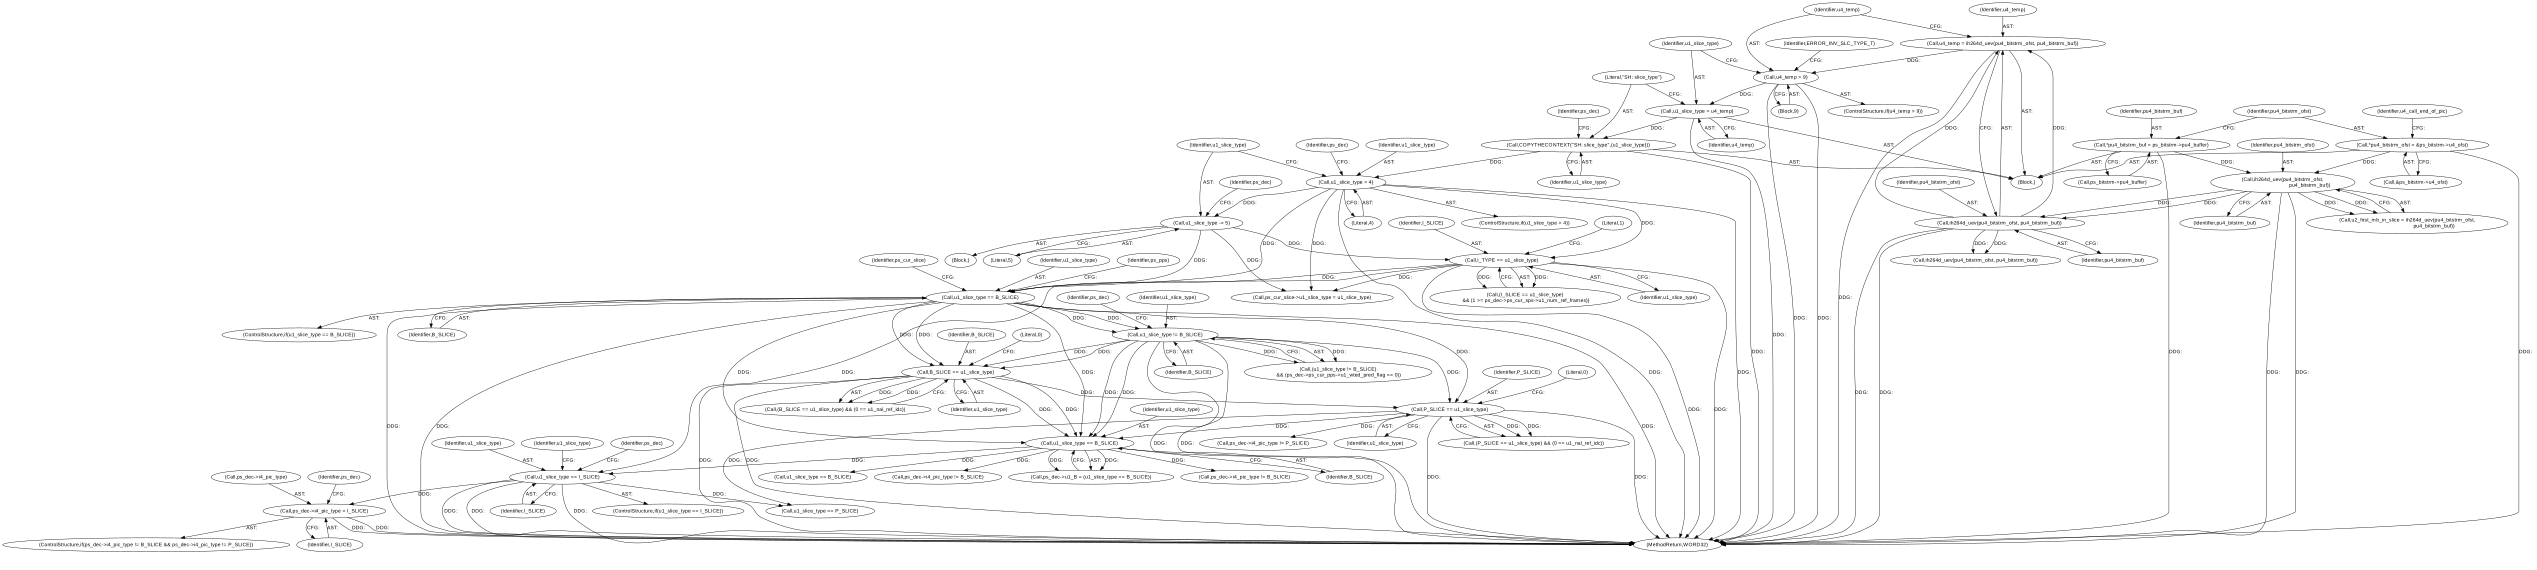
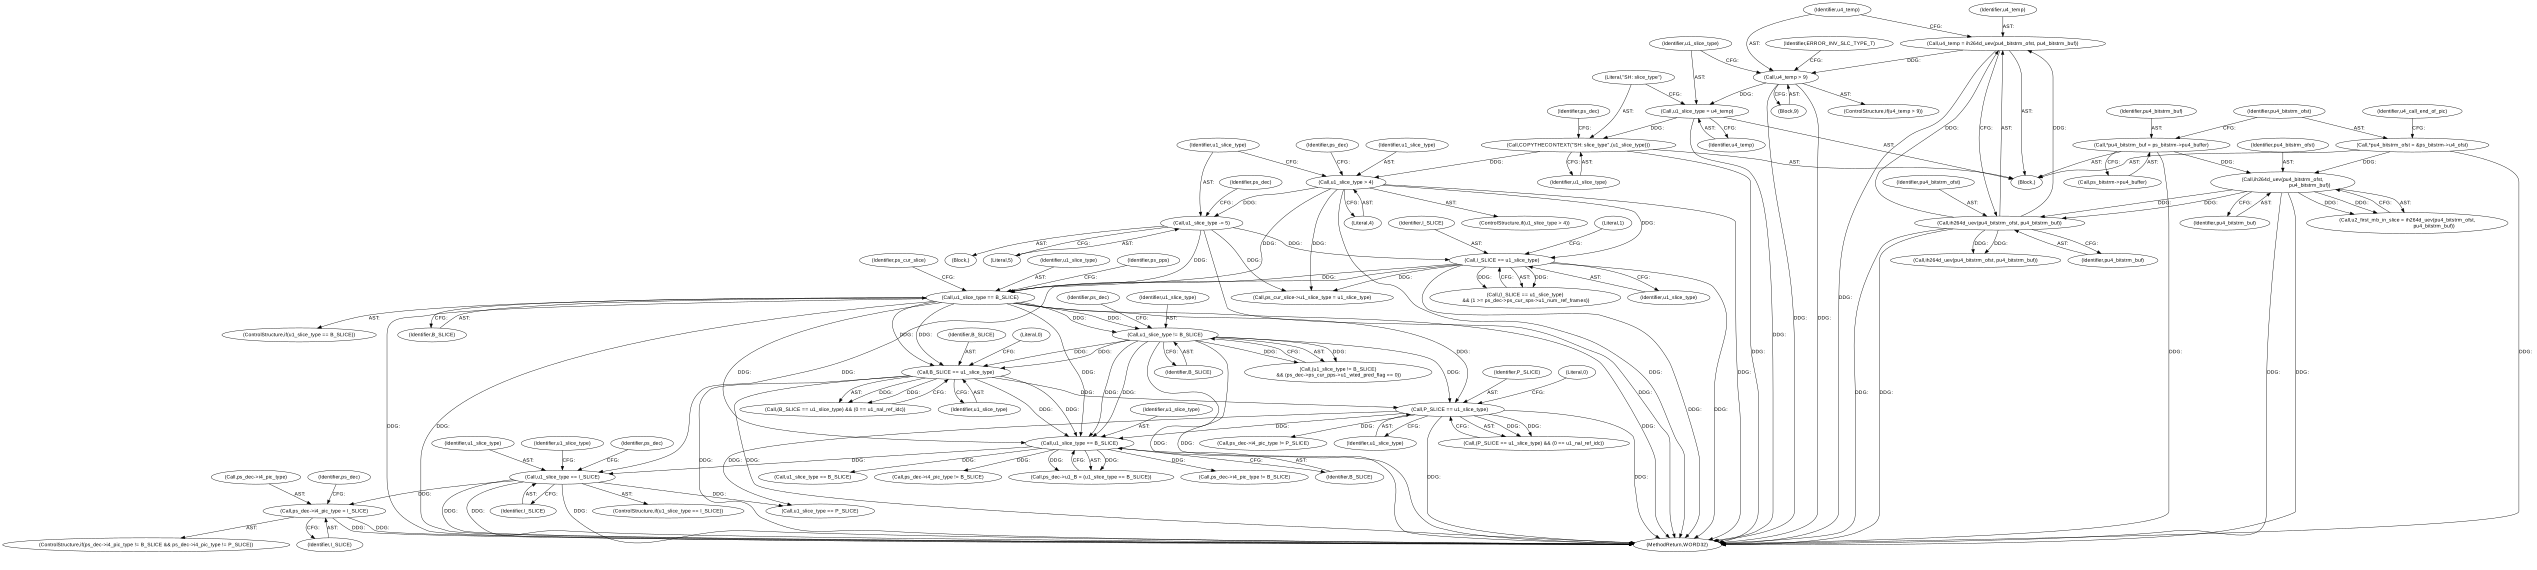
  digraph {
    fontname="Liberation Sans"
    node [fontname="Liberation Sans"]
    edge [fontname="Liberation Sans"]
    n1 [label="(Call,ps_dec->i4_pic_type = I_SLICE)"]
    n2 [label="(ControlStructure,if(ps_dec->i4_pic_type != B_SLICE && ps_dec->i4_pic_type != P_SLICE))"]
    n3 [label="(MethodReturn,WORD32)"]
    n4 [label="(Identifier,I_SLICE)"]
    n5 [label="(Call,u1_slice_type == I_SLICE)"]
    n6 [label="(Identifier,I_SLICE)"]
    n7 [label="(ControlStructure,if(u1_slice_type == I_SLICE))"]
    n8 [label="(Call,u1_slice_type == P_SLICE)"]
    n9 [label="(Call,u1_slice_type == B_SLICE)"]
    n10 [label="(Identifier,B_SLICE)"]
    n11 [label="(Call,u1_slice_type == B_SLICE)"]
    n12 [label="(Call,ps_dec->i4_pic_type != B_SLICE)"]
    n13 [label="(Call,ps_dec->u1_B = (u1_slice_type == B_SLICE))"]
    n14 [label="(Call,ps_dec->i4_pic_type != B_SLICE)"]
    n15 [label="(Call,u1_slice_type != B_SLICE)"]
    n16 [label="(Call,B_SLICE == u1_slice_type)"]
    n17 [label="(Call,P_SLICE == u1_slice_type)"]
    n18 [label="(Identifier,B_SLICE)"]
    n19 [label="(Call,(u1_slice_type != B_SLICE)\n && (ps_dec->ps_cur_pps->u1_wted_pred_flag == 0))"]
    n20 [label="(Call,(B_SLICE == u1_slice_type) && (0 == u1_nal_ref_idc))"]
    n21 [label="(Identifier,u1_slice_type)"]
    n22 [label="(Call,ps_dec->i4_pic_type != P_SLICE)"]
    n23 [label="(Identifier,u1_slice_type)"]
    n24 [label="(Call,(P_SLICE == u1_slice_type) && (0 == u1_nal_ref_idc))"]
    n25 [label="(Call,u1_slice_type == B_SLICE)"]
    n26 [label="(Identifier,B_SLICE)"]
    n27 [label="(ControlStructure,if(u1_slice_type == B_SLICE))"]
    n28 [label="(Call,u1_slice_type -= 5)"]
-   n29 [label="(Call,I_TYPE == u1_slice_type)"]
+   n29 [label="(Call,I_SLICE == u1_slice_type)"]
    n30 [label="(Block,)"]
    n31 [label="(Call,ps_cur_slice->u1_slice_type = u1_slice_type)"]
    n32 [label="(Literal,5)"]
    n33 [label="(Identifier,u1_slice_type)"]
    n34 [label="(Call,(I_SLICE == u1_slice_type)\n && (1 >= ps_dec->ps_cur_sps->u1_num_ref_frames))"]
    n35 [label="(Call,u1_slice_type > 4)"]
    n36 [label="(Literal,4)"]
    n37 [label="(ControlStructure,if(u1_slice_type > 4))"]
    n38 [label="(Call,COPYTHECONTEXT(\"SH: slice_type\",(u1_slice_type)))"]
    n39 [label="(Identifier,u1_slice_type)"]
    n40 [label="(Block,)"]
    n41 [label="(Call,u1_slice_type = u4_temp)"]
    n42 [label="(Identifier,u4_temp)"]
    n43 [label="(Call,u4_temp > 9)"]
    n44 [label="(ControlStructure,if(u4_temp > 9))"]
    n45 [label="(Block,9)"]
    n46 [label="(Call,u4_temp = ih264d_uev(pu4_bitstrm_ofst, pu4_bitstrm_buf))"]
    n47 [label="(Call,ih264d_uev(pu4_bitstrm_ofst, pu4_bitstrm_buf))"]
    n48 [label="(Call,ih264d_uev(pu4_bitstrm_ofst, pu4_bitstrm_buf))"]
    n49 [label="(Identifier,pu4_bitstrm_buf)"]
    n50 [label="(Call,ih264d_uev(pu4_bitstrm_ofst,\n                                     pu4_bitstrm_buf))"]
    n51 [label="(Call,u2_first_mb_in_slice = ih264d_uev(pu4_bitstrm_ofst,\n                                     pu4_bitstrm_buf))"]
    n52 [label="(Identifier,pu4_bitstrm_buf)"]
    n53 [label="(Call,*pu4_bitstrm_ofst = &ps_bitstrm->u4_ofst)"]
-   n54 [label="(Call,&ps_bitstrm->u4_ofst)"]
    n55 [label="(Call,*pu4_bitstrm_buf = ps_bitstrm->pu4_buffer)"]
    n56 [label="(Call,ps_bitstrm->pu4_buffer)"]
    n57 [label="(Identifier,ps_dec)"]
    n58 [label="(Identifier,pu4_bitstrm_ofst)"]
    n59 [label="(Literal,\"SH: slice_type\")"]
    n60 [label="(Identifier,P_SLICE)"]
    n61 [label="(Identifier,u1_slice_type)"]
    n62 [label="(Identifier,I_SLICE)"]
    n63 [label="(Identifier,ps_pps)"]
    n64 [label="(Call,ps_dec->i4_pic_type)"]
    n65 [label="(Identifier,pu4_bitstrm_buf)"]
    n66 [label="(Identifier,u4_temp)"]
    n67 [label="(Identifier,u1_slice_type)"]
    n68 [label="(Identifier,pu4_bitstrm_ofst)"]
    n69 [label="(Identifier,ps_dec)"]
    n70 [label="(Literal,1)"]
    n71 [label="(Identifier,ps_dec)"]
    n72 [label="(Identifier,u1_slice_type)"]
    n73 [label="(Identifier,u1_slice_type)"]
    n74 [label="(Identifier,u1_slice_type)"]
    n75 [label="(Identifier,ps_dec)"]
    n76 [label="(Identifier,ps_dec)"]
    n77 [label="(Literal,0)"]
    n78 [label="(Identifier,ps_cur_slice)"]
    n79 [label="(Identifier,u1_slice_type)"]
    n80 [label="(Identifier,u4_call_end_of_pic)"]
    n81 [label="(Identifier,B_SLICE)"]
    n82 [label="(Identifier,pu4_bitstrm_ofst)"]
    n83 [label="(Identifier,ERROR_INV_SLC_TYPE_T)"]
    n84 [label="(Literal,0)"]
    n85 [label="(Identifier,u4_temp)"]
    n86 [label="(Identifier,ps_dec)"]
    n87 [label="(Identifier,u1_slice_type)"]
    n88 [label="(Identifier,u1_slice_type)"]
    n1 -> n2 [label="AST: "]
    n1 -> n3 [label="DDG: "]
    n1 -> n3 [label="DDG: "]
    n1 -> n4 [label="CFG: "]
    n4 -> n1 [label="AST: "]
    n5 -> n1 [label="DDG: "]
    n5 -> n3 [label="DDG: "]
    n5 -> n3 [label="DDG: "]
    n5 -> n3 [label="DDG: "]
    n5 -> n6 [label="CFG: "]
    n5 -> n7 [label="AST: "]
    n5 -> n8 [label="DDG: "]
    n6 -> n5 [label="AST: "]
    n9 -> n5 [label="DDG: "]
    n9 -> n10 [label="CFG: "]
    n9 -> n11 [label="DDG: "]
    n9 -> n12 [label="DDG: "]
    n9 -> n13 [label="AST: "]
    n9 -> n13 [label="DDG: "]
    n9 -> n13 [label="DDG: "]
    n9 -> n14 [label="DDG: "]
    n10 -> n9 [label="AST: "]
    n13 -> n9 [label="CFG: "]
    n15 -> n3 [label="DDG: "]
    n15 -> n3 [label="DDG: "]
    n15 -> n9 [label="DDG: "]
    n15 -> n9 [label="DDG: "]
    n15 -> n16 [label="DDG: "]
    n15 -> n16 [label="DDG: "]
    n15 -> n17 [label="DDG: "]
    n15 -> n18 [label="CFG: "]
    n15 -> n19 [label="AST: "]
    n15 -> n19 [label="DDG: "]
    n15 -> n19 [label="DDG: "]
    n16 -> n3 [label="DDG: "]
    n16 -> n3 [label="DDG: "]
    n16 -> n9 [label="DDG: "]
    n16 -> n9 [label="DDG: "]
    n16 -> n17 [label="DDG: "]
    n16 -> n20 [label="AST: "]
    n16 -> n20 [label="DDG: "]
    n16 -> n20 [label="DDG: "]
    n16 -> n21 [label="CFG: "]
    n17 -> n3 [label="DDG: "]
    n17 -> n3 [label="DDG: "]
    n17 -> n8 [label="DDG: "]
    n17 -> n9 [label="DDG: "]
    n17 -> n22 [label="DDG: "]
    n17 -> n23 [label="CFG: "]
    n17 -> n24 [label="AST: "]
    n17 -> n24 [label="DDG: "]
    n17 -> n24 [label="DDG: "]
    n18 -> n15 [label="AST: "]
    n19 -> n15 [label="CFG: "]
    n20 -> n16 [label="CFG: "]
    n21 -> n16 [label="AST: "]
    n23 -> n17 [label="AST: "]
    n24 -> n17 [label="CFG: "]
    n25 -> n3 [label="DDG: "]
    n25 -> n3 [label="DDG: "]
    n25 -> n3 [label="DDG: "]
    n25 -> n9 [label="DDG: "]
    n25 -> n9 [label="DDG: "]
    n25 -> n15 [label="DDG: "]
    n25 -> n15 [label="DDG: "]
    n25 -> n16 [label="DDG: "]
    n25 -> n16 [label="DDG: "]
    n25 -> n17 [label="DDG: "]
    n25 -> n26 [label="CFG: "]
    n25 -> n27 [label="AST: "]
    n26 -> n25 [label="AST: "]
+   n28 -> n3 [label="DDG: "]
    n28 -> n25 [label="DDG: "]
    n28 -> n29 [label="DDG: "]
    n28 -> n30 [label="AST: "]
    n28 -> n31 [label="DDG: "]
    n28 -> n32 [label="CFG: "]
    n29 -> n3 [label="DDG: "]
    n29 -> n3 [label="DDG: "]
    n29 -> n5 [label="DDG: "]
    n29 -> n25 [label="DDG: "]
    n29 -> n31 [label="DDG: "]
    n29 -> n33 [label="CFG: "]
    n29 -> n34 [label="AST: "]
    n29 -> n34 [label="DDG: "]
    n29 -> n34 [label="DDG: "]
    n32 -> n28 [label="AST: "]
    n33 -> n29 [label="AST: "]
    n34 -> n29 [label="CFG: "]
    n35 -> n3 [label="DDG: "]
    n35 -> n3 [label="DDG: "]
    n35 -> n25 [label="DDG: "]
    n35 -> n28 [label="DDG: "]
    n35 -> n29 [label="DDG: "]
    n35 -> n31 [label="DDG: "]
    n35 -> n36 [label="CFG: "]
    n35 -> n37 [label="AST: "]
    n36 -> n35 [label="AST: "]
    n38 -> n3 [label="DDG: "]
    n38 -> n35 [label="DDG: "]
    n38 -> n39 [label="CFG: "]
    n38 -> n40 [label="AST: "]
    n39 -> n38 [label="AST: "]
    n41 -> n3 [label="DDG: "]
    n41 -> n38 [label="DDG: "]
    n41 -> n40 [label="AST: "]
    n41 -> n42 [label="CFG: "]
    n42 -> n41 [label="AST: "]
    n43 -> n3 [label="DDG: "]
    n43 -> n3 [label="DDG: "]
    n43 -> n41 [label="DDG: "]
    n43 -> n44 [label="AST: "]
    n43 -> n45 [label="CFG: "]
    n45 -> n43 [label="AST: "]
    n46 -> n3 [label="DDG: "]
    n46 -> n40 [label="AST: "]
    n46 -> n43 [label="DDG: "]
    n46 -> n47 [label="CFG: "]
    n47 -> n3 [label="DDG: "]
    n47 -> n3 [label="DDG: "]
    n47 -> n46 [label="AST: "]
    n47 -> n46 [label="DDG: "]
    n47 -> n46 [label="DDG: "]
    n47 -> n48 [label="DDG: "]
    n47 -> n48 [label="DDG: "]
    n47 -> n49 [label="CFG: "]
    n49 -> n47 [label="AST: "]
    n50 -> n3 [label="DDG: "]
    n50 -> n3 [label="DDG: "]
    n50 -> n47 [label="DDG: "]
    n50 -> n47 [label="DDG: "]
    n50 -> n51 [label="AST: "]
    n50 -> n51 [label="DDG: "]
    n50 -> n51 [label="DDG: "]
    n50 -> n52 [label="CFG: "]
    n51 -> n50 [label="CFG: "]
    n52 -> n50 [label="AST: "]
    n53 -> n3 [label="DDG: "]
    n53 -> n40 [label="AST: "]
    n53 -> n50 [label="DDG: "]
-   n53 -> n54 [label="CFG: "]
-   n54 -> n53 [label="AST: "]
    n55 -> n3 [label="DDG: "]
    n55 -> n40 [label="AST: "]
    n55 -> n50 [label="DDG: "]
    n55 -> n56 [label="CFG: "]
    n56 -> n55 [label="AST: "]
    n57 -> n38 [label="CFG: "]
    n58 -> n53 [label="AST: "]
    n58 -> n55 [label="CFG: "]
    n59 -> n38 [label="AST: "]
    n59 -> n41 [label="CFG: "]
    n60 -> n17 [label="AST: "]
    n61 -> n25 [label="AST: "]
    n62 -> n29 [label="AST: "]
    n63 -> n25 [label="CFG: "]
    n64 -> n1 [label="AST: "]
    n65 -> n55 [label="AST: "]
    n66 -> n43 [label="AST: "]
    n66 -> n46 [label="CFG: "]
    n67 -> n15 [label="AST: "]
    n68 -> n47 [label="AST: "]
    n69 -> n15 [label="CFG: "]
    n70 -> n29 [label="CFG: "]
    n71 -> n35 [label="CFG: "]
    n72 -> n28 [label="AST: "]
    n72 -> n35 [label="CFG: "]
    n73 -> n35 [label="AST: "]
    n74 -> n9 [label="AST: "]
    n75 -> n1 [label="CFG: "]
    n76 -> n5 [label="CFG: "]
    n77 -> n16 [label="CFG: "]
    n78 -> n25 [label="CFG: "]
    n79 -> n5 [label="AST: "]
    n80 -> n53 [label="CFG: "]
    n81 -> n16 [label="AST: "]
    n82 -> n50 [label="AST: "]
    n83 -> n43 [label="CFG: "]
    n84 -> n17 [label="CFG: "]
    n85 -> n46 [label="AST: "]
    n86 -> n28 [label="CFG: "]
    n87 -> n41 [label="AST: "]
    n87 -> n43 [label="CFG: "]
    n88 -> n5 [label="CFG: "]
  }
